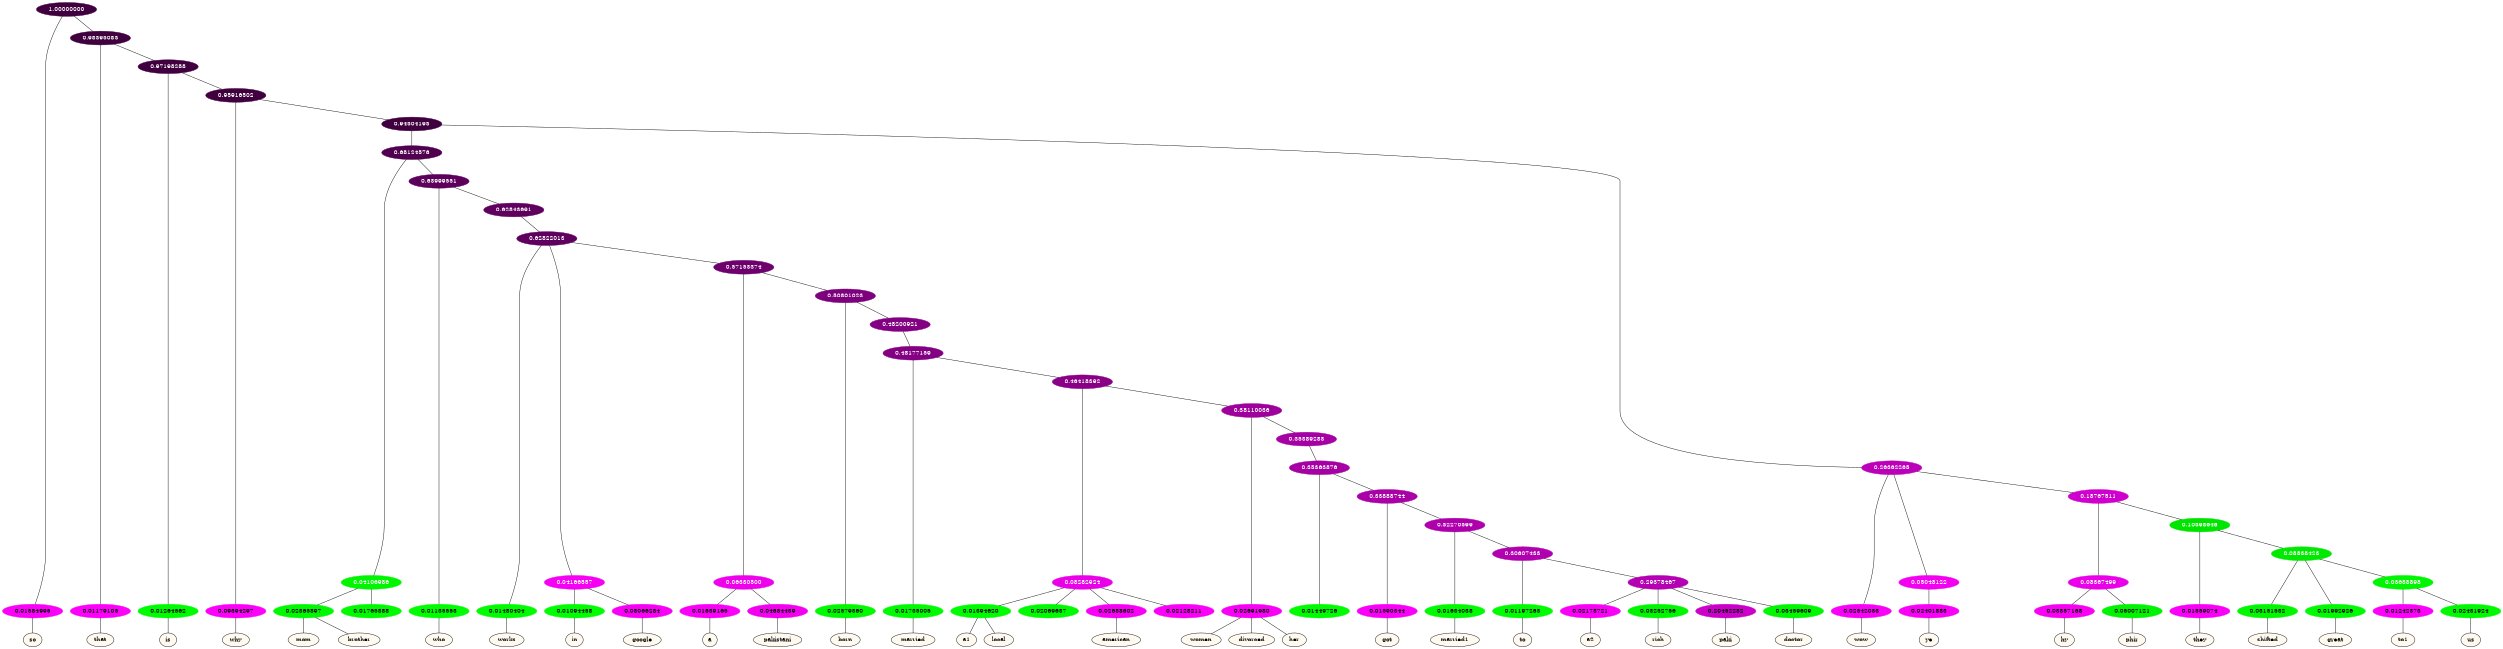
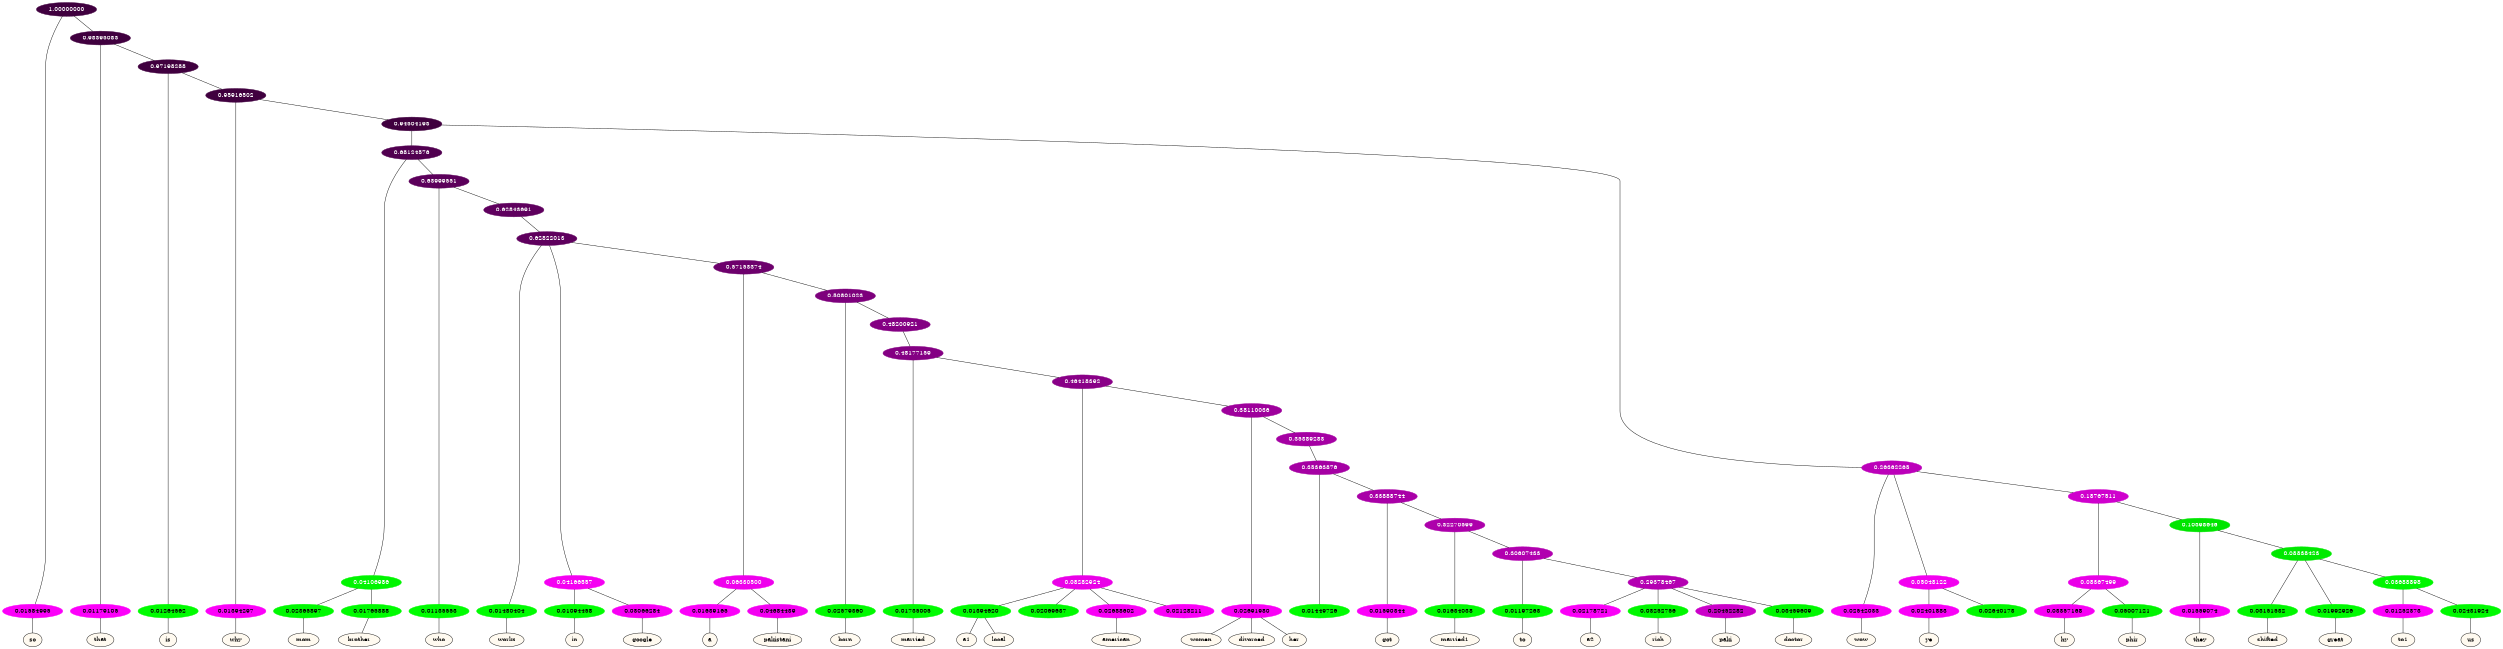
  graph {
    node [color=black format=png nodesep=0.001 ordering=out overlap_scaling=0.01 ranksep=0.001 style=filled fontcolor=black]
    n1 [fillcolor=floralwhite height=0.15 label=so style="filled,solid" width=0.15 fontcolor=""]
    n2 [fillcolor=floralwhite height=0.15 label=that style="filled,solid" width=0.15 fontcolor=""]
    n3 [fillcolor=floralwhite height=0.15 label=is style="filled,solid" width=0.15 fontcolor=""]
    n4 [fillcolor=floralwhite height=0.15 label=why style="filled,solid" width=0.15 fontcolor=""]
    n5 [fillcolor=floralwhite height=0.15 label=mom style="filled,solid" width=0.15 fontcolor=""]
    n6 [fillcolor=floralwhite height=0.15 label=brother style="filled,solid" width=0.15 fontcolor=""]
    n7 [fillcolor=floralwhite height=0.15 label=who style="filled,solid" width=0.15 fontcolor=""]
    n8 [fillcolor=floralwhite height=0.15 label=works style="filled,solid" width=0.15 fontcolor=""]
    n9 [fillcolor=floralwhite height=0.15 label=in style="filled,solid" width=0.15 fontcolor=""]
    n10 [fillcolor=floralwhite height=0.15 label=google style="filled,solid" width=0.15 fontcolor=""]
    n11 [fillcolor=floralwhite height=0.15 label=a style="filled,solid" width=0.15 fontcolor=""]
    n12 [fillcolor=floralwhite height=0.15 label=pakistani style="filled,solid" width=0.15 fontcolor=""]
    n13 [fillcolor=floralwhite height=0.15 label=born style="filled,solid" width=0.15 fontcolor=""]
    n14 [fillcolor=floralwhite height=0.15 label=married style="filled,solid" width=0.15 fontcolor=""]
    n15 [fillcolor=floralwhite height=0.15 label=a1 style="filled,solid" width=0.15 fontcolor=""]
    n16 [fillcolor=floralwhite height=0.15 label=local style="filled,solid" width=0.15 fontcolor=""]
    n17 [fillcolor=floralwhite height=0.15 label=american style="filled,solid" width=0.15 fontcolor=""]
    n18 [fillcolor=floralwhite height=0.15 label=women style="filled,solid" width=0.15 fontcolor=""]
    n19 [fillcolor=floralwhite height=0.15 label=divorced style="filled,solid" width=0.15 fontcolor=""]
    n20 [fillcolor=floralwhite height=0.15 label=her style="filled,solid" width=0.15 fontcolor=""]
    n21 [fillcolor=floralwhite height=0.15 label=got style="filled,solid" width=0.15 fontcolor=""]
    n22 [fillcolor=floralwhite height=0.15 label=married1 style="filled,solid" width=0.15 fontcolor=""]
    n23 [fillcolor=floralwhite height=0.15 label=to style="filled,solid" width=0.15 fontcolor=""]
    n24 [fillcolor=floralwhite height=0.15 label=a2 style="filled,solid" width=0.15 fontcolor=""]
    n25 [fillcolor=floralwhite height=0.15 label=rich style="filled,solid" width=0.15 fontcolor=""]
    n26 [fillcolor=floralwhite height=0.15 label=paki style="filled,solid" width=0.15 fontcolor=""]
    n27 [fillcolor=floralwhite height=0.15 label=doctor style="filled,solid" width=0.15 fontcolor=""]
    n28 [fillcolor=floralwhite height=0.15 label=wow style="filled,solid" width=0.15 fontcolor=""]
    n29 [fillcolor=floralwhite height=0.15 label=ye style="filled,solid" width=0.15 fontcolor=""]
    n30 [fillcolor=floralwhite height=0.15 label=hy style="filled,solid" width=0.15 fontcolor=""]
    n31 [fillcolor=floralwhite height=0.15 label=phir style="filled,solid" width=0.15 fontcolor=""]
    n32 [fillcolor=floralwhite height=0.15 label=they style="filled,solid" width=0.15 fontcolor=""]
    n33 [fillcolor=floralwhite height=0.15 label=shifted style="filled,solid" width=0.15 fontcolor=""]
    n34 [fillcolor=floralwhite height=0.15 label=to1 style="filled,solid" width=0.15 fontcolor=""]
    n35 [fillcolor=floralwhite height=0.15 label=us style="filled,solid" width=0.15 fontcolor=""]
    n36 [fillcolor=floralwhite height=0.15 label=great style="filled,solid" width=0.15 fontcolor=""]
    n37 [color="0.835 1.000 0.984" height=0.15 label=0.01584995 width=0.15]
    n38 [color="0.835 1.000 0.988" height=0.15 label=0.01179105 width=0.15]
    n39 [color="0.334 1.000 0.987" height=0.15 label=0.01264562 width=0.15]
-   n40 [color="0.835 1.000 0.986" height=0.15 label=0.09394297 width=0.15]
+   n40 [color="0.835 1.000 0.986" height=0.15 label=0.01394297 width=0.15]
    n41 [color="0.334 1.000 0.976" height=0.15 label=0.02365897 width=0.15]
    n42 [color="0.334 1.000 0.983" height=0.15 label=0.01765888 width=0.15]
    n43 [color="0.334 1.000 0.989" height=0.15 label=0.01135553 width=0.15]
    n44 [color="0.334 1.000 0.985" height=0.15 label=0.01480404 width=0.15]
    n45 [color="0.334 1.000 0.989" height=0.15 label=0.01094458 width=0.15]
    n46 [color="0.835 1.000 0.969" height=0.15 label=0.03066284 width=0.15]
    n47 [color="0.835 1.000 0.984" height=0.15 label=0.01639165 width=0.15]
    n48 [color="0.835 1.000 0.953" height=0.15 label=0.04684439 width=0.15]
    n49 [color="0.334 1.000 0.974" height=0.15 label=0.02579360 width=0.15]
    n50 [color="0.334 1.000 0.983" height=0.15 label=0.01735005 width=0.15]
    n51 [color="0.334 1.000 0.986" height=0.15 label=0.01394620 width=0.15]
    n52 [color="0.334 1.000 0.979" height=0.15 label=0.02069637 width=0.15]
    n53 [color="0.835 1.000 0.973" height=0.15 label=0.02688602 width=0.15]
    n54 [color="0.835 1.000 0.979" height=0.15 label=0.02128211 width=0.15]
    n55 [color="0.835 1.000 0.973" height=0.15 label=0.02691980 width=0.15]
    n56 [color="0.334 1.000 0.986" height=0.15 label=0.01449726 width=0.15]
    n57 [color="0.835 1.000 0.984" height=0.15 label=0.01590344 width=0.15]
    n58 [color="0.334 1.000 0.984" height=0.15 label=0.01634038 width=0.15]
    n59 [color="0.334 1.000 0.988" height=0.15 label=0.01197263 width=0.15]
    n60 [color="0.835 1.000 0.978" height=0.15 label=0.02178721 width=0.15]
    n61 [color="0.334 1.000 0.967" height=0.15 label=0.03252756 width=0.15]
    n62 [color="0.835 1.000 0.795" height=0.15 label=0.20452282 width=0.15]
    n63 [color="0.334 1.000 0.965" height=0.15 label=0.03459609 width=0.15]
    n64 [color="0.835 1.000 0.975" height=0.15 label=0.02542033 width=0.15]
    n65 [color="0.835 1.000 0.976" height=0.15 label=0.02401883 width=0.15]
+   n66 [color="0.334 1.000 0.974" height=0.15 label=0.02640173 width=0.15]
    n67 [color="0.835 1.000 0.966" height=0.15 label=0.03357168 width=0.15]
    n68 [color="0.334 1.000 0.950" height=0.15 label=0.05007121 width=0.15]
    n69 [color="0.835 1.000 0.984" height=0.15 label=0.01559074 width=0.15]
    n70 [color="0.334 1.000 0.968" height=0.15 label=0.03151532 width=0.15]
-   n71 [color="0.835 1.000 0.987" height=0.15 label=0.01242373 width=0.15]
+   n71 [color="0.835 1.000 0.987" height=0.15 label=0.01252373 width=0.15]
    n72 [color="0.334 1.000 0.976" height=0.15 label=0.02431924 width=0.15]
    n73 [color="0.334 1.000 0.980" height=0.15 label=0.01992926 width=0.15]
    n74 [color="0.835 1.000 0.250" fontcolor=grey99 height=0.15 label=1.00000000 width=0.15]
    n75 [color="0.835 1.000 0.250" fontcolor=grey99 height=0.15 label=0.98395083 width=0.15]
    n76 [color="0.835 1.000 0.250" fontcolor=grey99 height=0.15 label=0.97198288 width=0.15]
    n77 [color="0.835 1.000 0.250" fontcolor=grey99 height=0.15 label=0.95916502 width=0.15]
    n78 [color="0.835 1.000 0.250" fontcolor=grey99 height=0.15 label=0.94504193 width=0.15]
    n79 [color="0.835 1.000 0.319" fontcolor=grey99 height=0.15 label=0.68124576 width=0.15]
    n80 [color="0.835 1.000 0.736" fontcolor=grey99 height=0.15 label=0.26362265 width=0.15]
    n81 [color="0.334 1.000 0.959" fontcolor=grey99 height=0.15 label=0.04106986 width=0.15]
    n82 [color="0.835 1.000 0.360" fontcolor=grey99 height=0.15 label=0.63999551 width=0.15]
    n83 [color="0.835 1.000 0.950" fontcolor=grey99 height=0.15 label=0.05048122 width=0.15]
    n84 [color="0.835 1.000 0.812" fontcolor=grey99 height=0.15 label=0.18767511 width=0.15]
    n85 [color="0.835 1.000 0.372" fontcolor=grey99 height=0.15 label=0.62843691 width=0.15]
    n86 [color="0.835 1.000 0.916" fontcolor=grey99 height=0.15 label=0.08367499 width=0.15]
    n87 [color="0.334 1.000 0.896" fontcolor=grey99 height=0.15 label=0.10398646 width=0.15]
    n88 [color="0.835 1.000 0.372" fontcolor=grey99 height=0.15 label=0.62822013 width=0.15]
    n89 [color="0.334 1.000 0.912" fontcolor=grey99 height=0.15 label=0.08838423 width=0.15]
    n90 [color="0.835 1.000 0.958" fontcolor=grey99 height=0.15 label=0.04166557 width=0.15]
    n91 [color="0.835 1.000 0.428" fontcolor=grey99 height=0.15 label=0.57153374 width=0.15]
    n92 [color="0.334 1.000 0.963" fontcolor=grey99 height=0.15 label=0.03688898 width=0.15]
    n93 [color="0.835 1.000 0.937" fontcolor=grey99 height=0.15 label=0.06330500 width=0.15]
    n94 [color="0.835 1.000 0.492" fontcolor=grey99 height=0.15 label=0.50801023 width=0.15]
    n95 [color="0.835 1.000 0.518" fontcolor=grey99 height=0.15 label=0.48200921 width=0.15]
    n96 [color="0.835 1.000 0.518" fontcolor=grey99 height=0.15 label=0.48177159 width=0.15]
    n97 [color="0.835 1.000 0.536" fontcolor=grey99 height=0.15 label=0.46418392 width=0.15]
    n98 [color="0.835 1.000 0.917" fontcolor=grey99 height=0.15 label=0.08282924 width=0.15]
    n99 [color="0.835 1.000 0.619" fontcolor=grey99 height=0.15 label=0.38110036 width=0.15]
    n100 [color="0.835 1.000 0.646" fontcolor=grey99 height=0.15 label=0.35389283 width=0.15]
    n101 [color="0.835 1.000 0.646" fontcolor=grey99 height=0.15 label=0.35363876 width=0.15]
    n102 [color="0.835 1.000 0.661" fontcolor=grey99 height=0.15 label=0.33888744 width=0.15]
    n103 [color="0.835 1.000 0.677" fontcolor=grey99 height=0.15 label=0.32270599 width=0.15]
    n104 [color="0.835 1.000 0.694" fontcolor=grey99 height=0.15 label=0.30607433 width=0.15]
    n105 [color="0.835 1.000 0.706" fontcolor=grey99 height=0.15 label=0.29378467 width=0.15]
    subgraph sub_1 {
      rank=same
      n1
      n2
      n3
      n4
      n5
      n6
      n7
      n8
      n9
      n10
      n11
      n12
      n13
      n14
      n15
      n16
      n17
      n18
      n19
      n20
      n21
      n22
      n23
      n24
      n25
      n26
      n27
      n28
      n29
      n30
      n31
      n32
      n33
      n34
      n35
      n36
    }
    subgraph sub_2 {
      rank=same
      n37
      n38
      n39
      n40
      n41
      n42
      n43
      n44
      n45
      n46
      n47
      n48
      n49
      n50
      n51
      n52
      n53
      n54
      n55
      n56
      n57
      n58
      n59
      n60
      n61
      n62
      n63
      n64
      n65
+     n66
      n67
      n68
      n69
      n70
      n71
      n72
      n73
    }
    n37 -- n1
    n38 -- n2
    n39 -- n3
    n40 -- n4
    n41 -- n5
-   n41 -- n6
+   n42 -- n6
    n43 -- n7
    n44 -- n8
    n45 -- n9
    n46 -- n10
    n47 -- n11
    n48 -- n12
    n49 -- n13
    n50 -- n14
    n51 -- n15
    n51 -- n16
    n53 -- n17
    n55 -- n18
    n55 -- n19
    n55 -- n20
    n57 -- n21
    n58 -- n22
    n59 -- n23
    n60 -- n24
    n61 -- n25
    n62 -- n26
    n63 -- n27
    n64 -- n28
    n65 -- n29
    n67 -- n30
    n68 -- n31
    n69 -- n32
    n70 -- n33
    n71 -- n34
    n72 -- n35
    n73 -- n36
    n74 -- n37
    n74 -- n75
    n75 -- n38
    n75 -- n76
    n76 -- n39
    n76 -- n77
    n77 -- n40
    n77 -- n78
    n78 -- n79
    n78 -- n80
    n79 -- n81
    n79 -- n82
    n80 -- n64
    n80 -- n83
    n80 -- n84
    n81 -- n41
    n81 -- n42
    n82 -- n43
    n82 -- n85
    n83 -- n65
+   n83 -- n66
    n84 -- n86
    n84 -- n87
    n85 -- n88
    n86 -- n67
    n86 -- n68
    n87 -- n69
    n87 -- n89
    n88 -- n44
    n88 -- n90
    n88 -- n91
    n89 -- n70
    n89 -- n73
    n89 -- n92
    n90 -- n45
    n90 -- n46
    n91 -- n93
    n91 -- n94
    n92 -- n71
    n92 -- n72
    n93 -- n47
    n93 -- n48
    n94 -- n49
    n94 -- n95
    n95 -- n96
    n96 -- n50
    n96 -- n97
    n97 -- n98
    n97 -- n99
    n98 -- n51
    n98 -- n52
    n98 -- n53
    n98 -- n54
    n99 -- n55
    n99 -- n100
    n100 -- n101
    n101 -- n56
    n101 -- n102
    n102 -- n57
    n102 -- n103
    n103 -- n58
    n103 -- n104
    n104 -- n59
    n104 -- n105
    n105 -- n60
    n105 -- n61
    n105 -- n62
    n105 -- n63
  }
